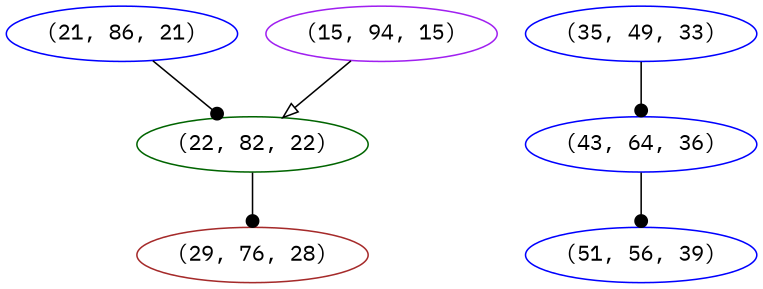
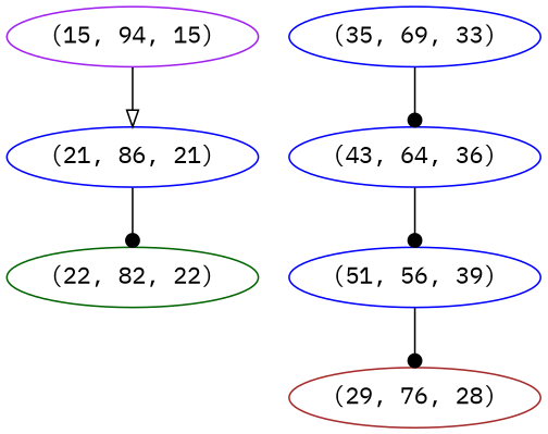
  digraph {
    fontname="IBM Plex Mono"
    node [color=blue fontname="IBM Plex Mono"]
    edge [arrowhead=dot fontname="IBM Plex Mono"]
    "(21, 86, 21)"
    "(15, 94, 15)" [color=purple]
    "(22, 82, 22)" [color=darkgreen]
    "(29, 76, 28)" [color=brown]
-   "(35, 69, 33)" [label="(35, 49, 33)"]
+   "(35, 69, 33)"
    "(43, 64, 36)"
    "(51, 56, 39)"
    "(21, 86, 21)" -> "(22, 82, 22)"
-   "(15, 94, 15)" -> "(22, 82, 22)" [arrowhead=onormal]
-   "(22, 82, 22)" -> "(29, 76, 28)"
+   "(15, 94, 15)" -> "(21, 86, 21)" [arrowhead=onormal]
+   "(51, 56, 39)" -> "(29, 76, 28)"
    "(35, 69, 33)" -> "(43, 64, 36)"
    "(43, 64, 36)" -> "(51, 56, 39)"
  }
